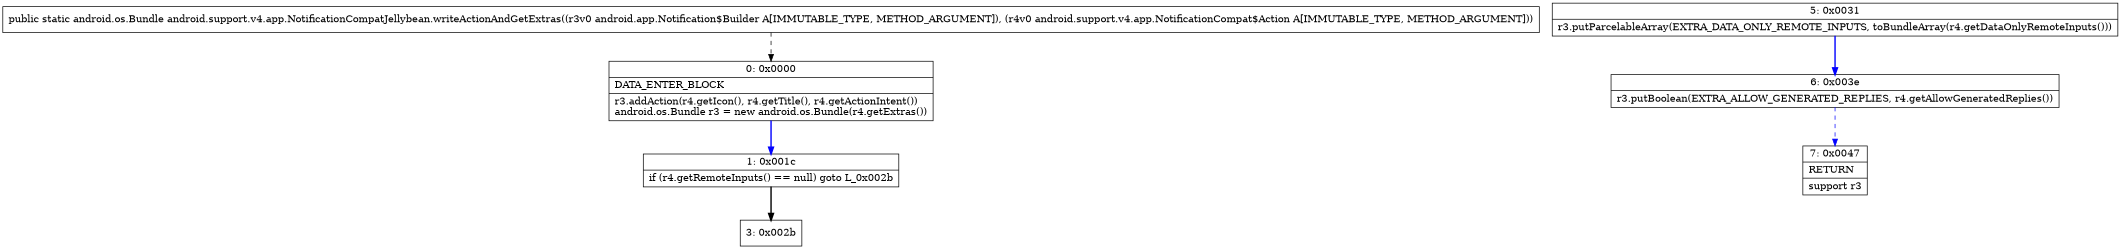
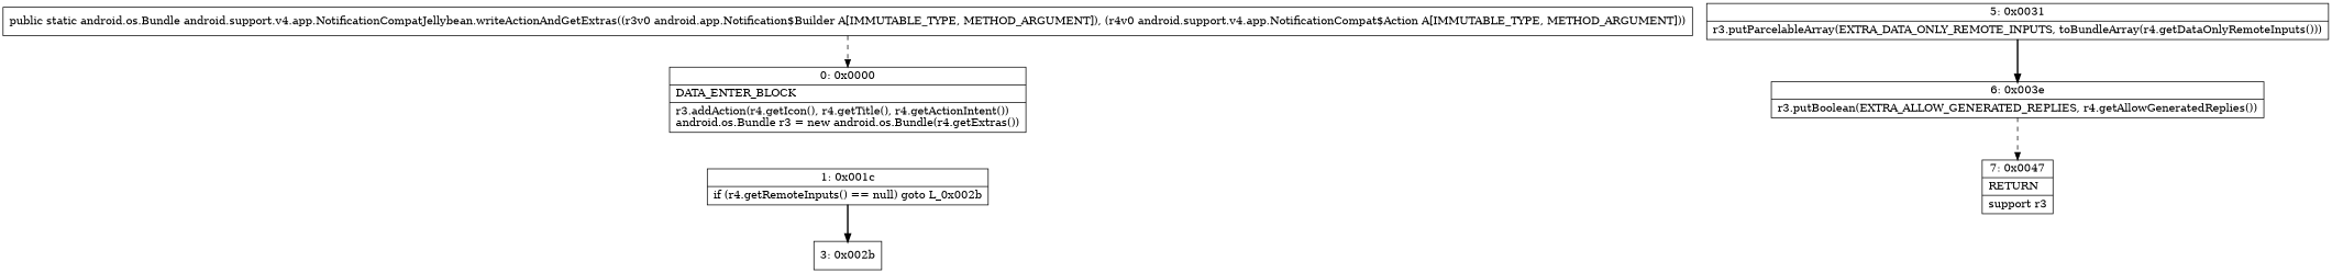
  digraph {
    node [shape=record]
    edge [color=blue style=bold]
    n1 [label="{0\:\ 0x0000|DATA_ENTER_BLOCK\l|r3.addAction(r4.getIcon(), r4.getTitle(), r4.getActionIntent())\landroid.os.Bundle r3 = new android.os.Bundle(r4.getExtras())\l}"]
    n2 [label="{1\:\ 0x001c|if (r4.getRemoteInputs() == null) goto L_0x002b\l}"]
    n3 [label="{3\:\ 0x002b}"]
    n4 [label="{5\:\ 0x0031|r3.putParcelableArray(EXTRA_DATA_ONLY_REMOTE_INPUTS, toBundleArray(r4.getDataOnlyRemoteInputs()))\l}"]
    n5 [label="{6\:\ 0x003e|r3.putBoolean(EXTRA_ALLOW_GENERATED_REPLIES, r4.getAllowGeneratedReplies())\l}"]
    n6 [label="{7\:\ 0x0047|RETURN\l|support r3\l}"]
    n7 [label="{public static android.os.Bundle android.support.v4.app.NotificationCompatJellybean.writeActionAndGetExtras((r3v0 android.app.Notification$Builder A[IMMUTABLE_TYPE, METHOD_ARGUMENT]), (r4v0 android.support.v4.app.NotificationCompat$Action A[IMMUTABLE_TYPE, METHOD_ARGUMENT])) }"]
-   n1 -> n2
    n2 -> n3 [color=black]
-   n4 -> n5
-   n5 -> n6 [style=dashed]
+   n4 -> n5 [color=black]
+   n5 -> n6 [color=black style=dashed]
    n7 -> n1 [color=black style=dashed]
  }
